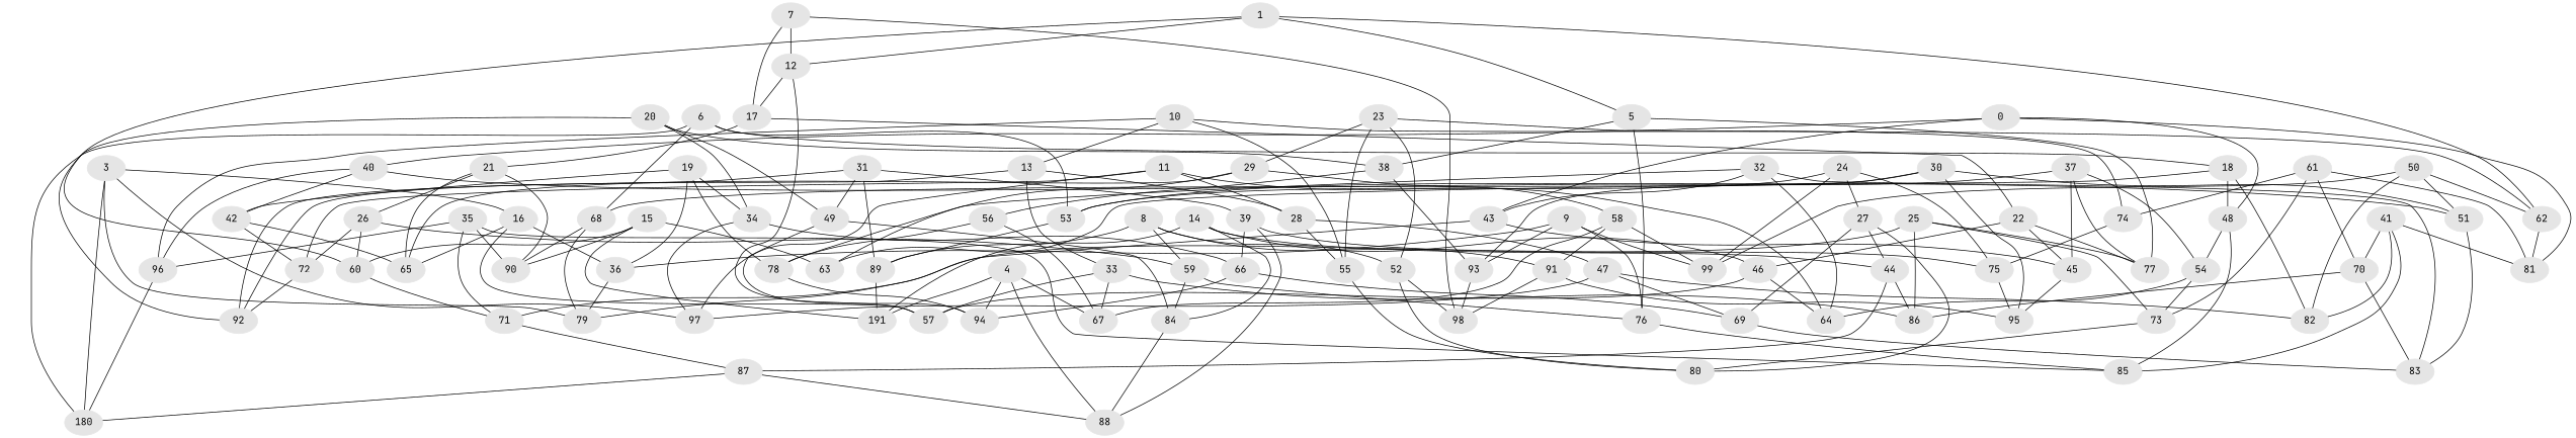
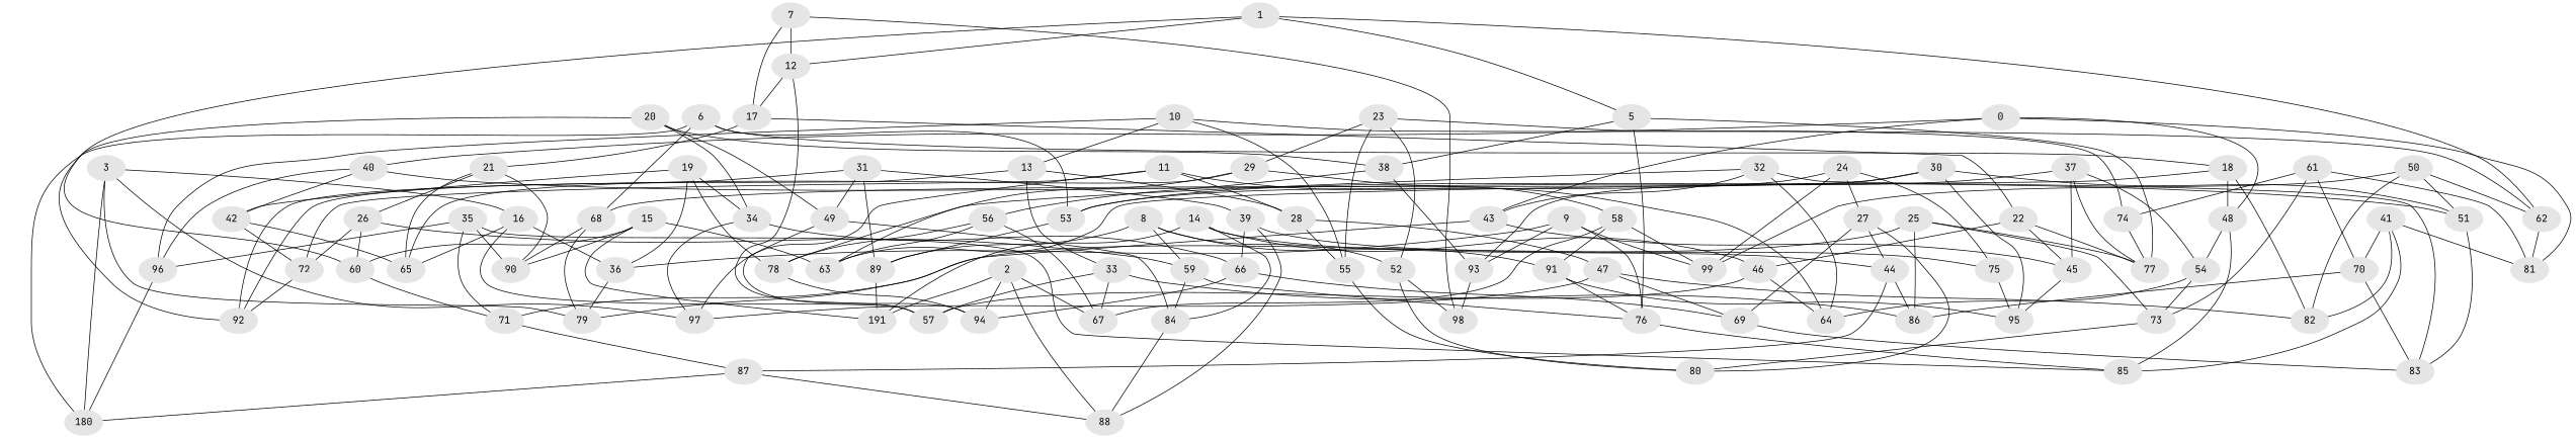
  graph {
    fontname="JetBrains Mono"
    node [color=gray90 fontname="JetBrains Mono" style=filled]
    edge [fontname="JetBrains Mono"]
    1
    5
    12
    60
    62
    38
    76
    77
    17
    57
    71
    81
-   2 [label=4]
+   2
    67
    88
    94
    n17 [label=191]
    3
    16
    79
    97
    n22 [label=180]
    36
    65
    n25 [label=0]
    40
    43
    48
    96
    42
    51
    45
    85
    54
    93
    56
    6
    18
    53
    68
    63
    82
    89
    90
    7
    98
    21
    22
    74
    75
    8
    52
    59
    91
    80
    84
    95
    9
    99
    10
    13
    55
    28
    33
    92
    11
    64
    72
    47
    86
    14
    44
    46
    87
    15
    26
    19
    34
    78
    66
    20
    49
    23
    29
    58
    24
    27
    69
    25
    73
    83
    30
    31
    39
    32
    35
    37
    41
    70
    50
    61
    1 -- 5
    1 -- 12
    1 -- 60
    1 -- 62
    5 -- 38
    5 -- 76
    5 -- 77
    12 -- 17
    12 -- 57
    60 -- 71
    62 -- 81
    38 -- 93
    38 -- 56
    76 -- 85
    17 -- 21
    17 -- 22
    71 -- 87
    2 -- 67
    2 -- 88
    2 -- 94
    2 -- n17
    3 -- 16
    3 -- 79
    3 -- 97
    3 -- n22
    16 -- 57
    16 -- 36
    16 -- 65
    36 -- 79
    n25 -- 81
    n25 -- 40
    n25 -- 43
    n25 -- 48
    40 -- 96
    40 -- 42
    40 -- 51
    43 -- 79
    43 -- 45
    48 -- 85
    48 -- 54
    96 -- n22
    42 -- 65
    42 -- 72
    51 -- 83
    45 -- 95
    54 -- 64
    54 -- 73
    93 -- 98
    56 -- 67
+   56 -- 63
    56 -- 78
    6 -- n22
    6 -- 18
    6 -- 53
    6 -- 68
    18 -- 48
    18 -- 63
    18 -- 82
    53 -- 89
    68 -- 79
    68 -- 90
    89 -- n17
    7 -- 12
    7 -- 17
    7 -- 98
    21 -- 65
    21 -- 90
    21 -- 26
    22 -- 77
    22 -- 45
    22 -- 46
-   74 -- 75
+   74 -- 77
    75 -- 95
    8 -- 89
    8 -- 52
    8 -- 59
    8 -- 91
    52 -- 98
    52 -- 80
    59 -- 76
    59 -- 84
-   91 -- 98
+   91 -- 76
    91 -- 95
    84 -- 88
    9 -- 76
    9 -- 36
    9 -- 93
    9 -- 99
    10 -- 62
    10 -- 96
    10 -- 13
    10 -- 55
    13 -- 28
    13 -- 33
    13 -- 92
    55 -- 80
    28 -- 55
    28 -- 47
    33 -- 57
    33 -- 67
    33 -- 86
    11 -- 97
    11 -- 28
    11 -- 64
    11 -- 72
    72 -- 92
    47 -- 97
    47 -- 82
    47 -- 69
    14 -- n17
    14 -- 84
    14 -- 44
    14 -- 46
    44 -- 86
    44 -- 87
    46 -- 57
    46 -- 64
    87 -- 88
    87 -- n22
    15 -- 60
    15 -- n17
    15 -- 63
    15 -- 90
    26 -- 60
    26 -- 59
    26 -- 72
    19 -- 36
    19 -- 42
    19 -- 34
    19 -- 78
    34 -- 97
    34 -- 66
    78 -- 94
    66 -- 94
    66 -- 69
    20 -- 38
    20 -- 92
    20 -- 34
    20 -- 49
    49 -- 94
    49 -- 84
    23 -- 74
    23 -- 52
    23 -- 55
    23 -- 29
    29 -- 65
    29 -- 63
    29 -- 58
    58 -- 67
    58 -- 91
    58 -- 99
    24 -- 53
    24 -- 75
    24 -- 99
    24 -- 27
    27 -- 80
    27 -- 44
    27 -- 69
    69 -- 83
    25 -- 77
    25 -- 71
    25 -- 86
    25 -- 73
    73 -- 80
    30 -- 51
    30 -- 93
    30 -- 68
    30 -- 95
    31 -- 89
    31 -- 92
    31 -- 49
    31 -- 39
    39 -- 88
    39 -- 75
    39 -- 66
    32 -- 43
    32 -- 64
    32 -- 78
    32 -- 83
    35 -- 71
    35 -- 96
    35 -- 85
    35 -- 90
    37 -- 77
    37 -- 45
    37 -- 54
    37 -- 53
    41 -- 81
    41 -- 85
    41 -- 82
    41 -- 70
    70 -- 86
    70 -- 83
    50 -- 62
    50 -- 51
    50 -- 82
    50 -- 99
    61 -- 81
    61 -- 74
    61 -- 73
    61 -- 70
  }
